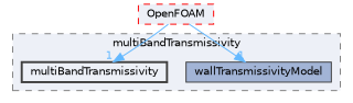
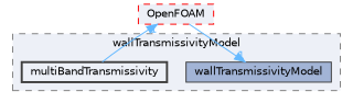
  digraph {
    compound=true
    node [color=grey25 fillcolor="#edf0f7" fontname=Helvetica fontsize=10 shape=box]
    edge [color=steelblue1 fontcolor=steelblue1 fontname=Helvetica fontsize=10 headlabel=1 labeldistance=1.5 labelfontname=Helvetica labelfontsize=10]
    n1 [fillcolor="#a2b4d6" height=0.2 label=wallTransmissivityModel style=filled width=0.4]
    n2 [height=0.2 label=multiBandTransmissivity style="filled,bold" width=0.4]
    n3 [color=red height=0.2 label=OpenFOAM style="filled,dashed" width=0.4]
    subgraph cluster_1 {
      bgcolor="#edf0f7"
      fontname=Helvetica
      fontsize=10
-     label=multiBandTransmissivity
+     label=wallTransmissivityModel
      pencolor=grey50
      style="filled,dashed"
      n1
      n2
    }
-   n3 -> n2
+   n2 -> n3
    n3 -> n1
  }
